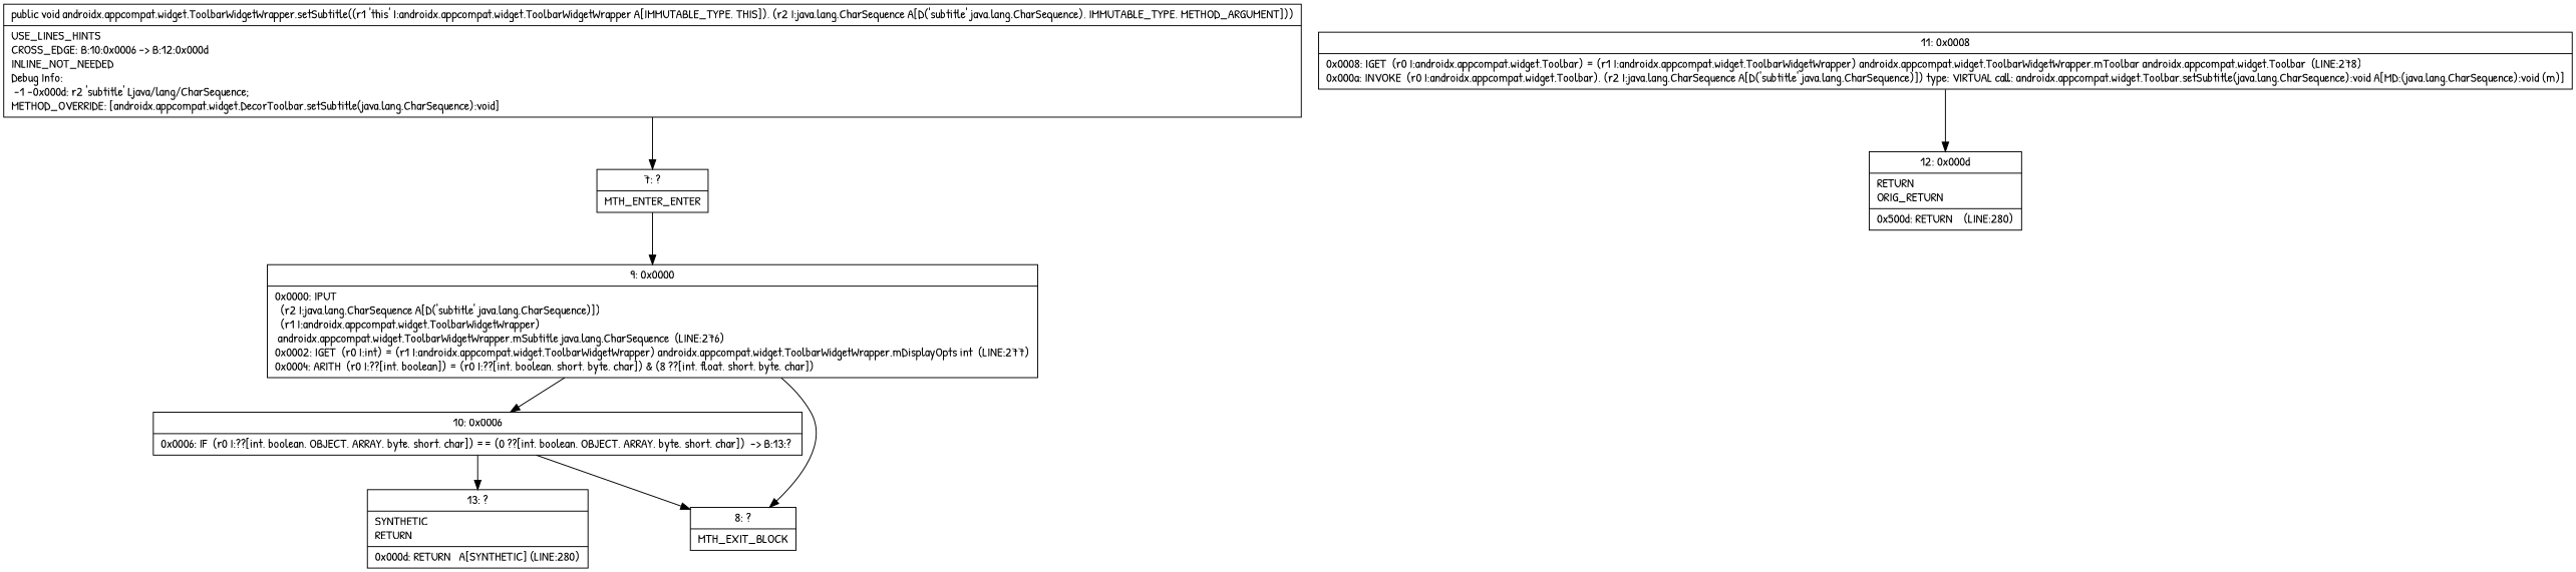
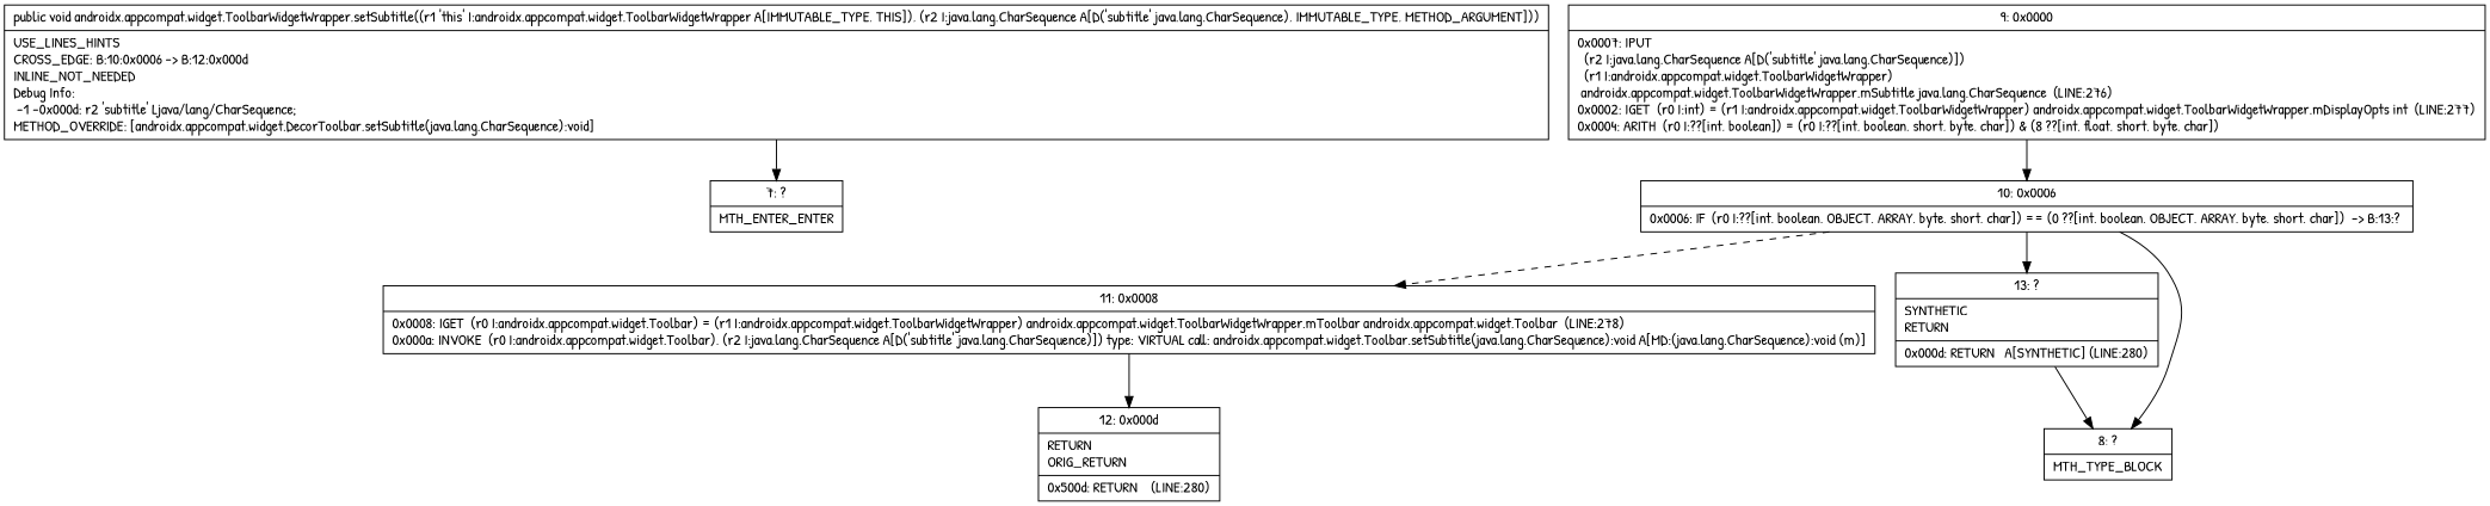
  digraph {
    fontname="Patrick Hand"
    node [fontname="Patrick Hand" shape=record]
    edge [fontname="Patrick Hand"]
    n1 [label="{7\:\ ?|MTH_ENTER_ENTER\l}"]
-   n2 [label="{9\:\ 0x0000|0x0000: IPUT  \l  (r2 I:java.lang.CharSequence A[D('subtitle' java.lang.CharSequence)])\l  (r1 I:androidx.appcompat.widget.ToolbarWidgetWrapper)\l androidx.appcompat.widget.ToolbarWidgetWrapper.mSubtitle java.lang.CharSequence  (LINE:276)\l0x0002: IGET  (r0 I:int) = (r1 I:androidx.appcompat.widget.ToolbarWidgetWrapper) androidx.appcompat.widget.ToolbarWidgetWrapper.mDisplayOpts int  (LINE:277)\l0x0004: ARITH  (r0 I:??[int, boolean]) = (r0 I:??[int, boolean, short, byte, char]) & (8 ??[int, float, short, byte, char]) \l}"]
+   n2 [label="{9\:\ 0x0000|0x0007: IPUT  \l  (r2 I:java.lang.CharSequence A[D('subtitle' java.lang.CharSequence)])\l  (r1 I:androidx.appcompat.widget.ToolbarWidgetWrapper)\l androidx.appcompat.widget.ToolbarWidgetWrapper.mSubtitle java.lang.CharSequence  (LINE:276)\l0x0002: IGET  (r0 I:int) = (r1 I:androidx.appcompat.widget.ToolbarWidgetWrapper) androidx.appcompat.widget.ToolbarWidgetWrapper.mDisplayOpts int  (LINE:277)\l0x0004: ARITH  (r0 I:??[int, boolean]) = (r0 I:??[int, boolean, short, byte, char]) & (8 ??[int, float, short, byte, char]) \l}"]
    n3 [label="{10\:\ 0x0006|0x0006: IF  (r0 I:??[int, boolean, OBJECT, ARRAY, byte, short, char]) == (0 ??[int, boolean, OBJECT, ARRAY, byte, short, char])  \-\> B:13:? \l}"]
    n4 [label="{11\:\ 0x0008|0x0008: IGET  (r0 I:androidx.appcompat.widget.Toolbar) = (r1 I:androidx.appcompat.widget.ToolbarWidgetWrapper) androidx.appcompat.widget.ToolbarWidgetWrapper.mToolbar androidx.appcompat.widget.Toolbar  (LINE:278)\l0x000a: INVOKE  (r0 I:androidx.appcompat.widget.Toolbar), (r2 I:java.lang.CharSequence A[D('subtitle' java.lang.CharSequence)]) type: VIRTUAL call: androidx.appcompat.widget.Toolbar.setSubtitle(java.lang.CharSequence):void A[MD:(java.lang.CharSequence):void (m)]\l}"]
    n5 [label="{13\:\ ?|SYNTHETIC\lRETURN\l|0x000d: RETURN   A[SYNTHETIC] (LINE:280)\l}"]
-   n6 [label="{8\:\ ?|MTH_EXIT_BLOCK\l}"]
+   n6 [label="{8\:\ ?|MTH_TYPE_BLOCK\l}"]
    n7 [label="{12\:\ 0x000d|RETURN\lORIG_RETURN\l|0x500d: RETURN    (LINE:280)\l}"]
    n8 [label="{public void androidx.appcompat.widget.ToolbarWidgetWrapper.setSubtitle((r1 'this' I:androidx.appcompat.widget.ToolbarWidgetWrapper A[IMMUTABLE_TYPE, THIS]), (r2 I:java.lang.CharSequence A[D('subtitle' java.lang.CharSequence), IMMUTABLE_TYPE, METHOD_ARGUMENT]))  | USE_LINES_HINTS\lCROSS_EDGE: B:10:0x0006 \-\> B:12:0x000d\lINLINE_NOT_NEEDED\lDebug Info:\l  \-1 \-0x000d: r2 'subtitle' Ljava\/lang\/CharSequence;\lMETHOD_OVERRIDE: [androidx.appcompat.widget.DecorToolbar.setSubtitle(java.lang.CharSequence):void]\l}"]
-   n1 -> n2
    n2 -> n3
+   n3 -> n4 [style=dashed]
    n3 -> n5
    n3 -> n6
    n4 -> n7
-   n2 -> n6
+   n5 -> n6
    n8 -> n1
  }
